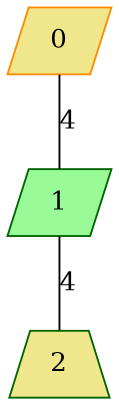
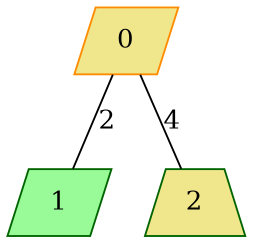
  graph {
    node [color=darkgreen fillcolor=khaki shape=parallelogram style=filled weight=1]
    0 [color=darkorange]
    1 [fillcolor=palegreen]
    2 [shape=trapezium]
-   0 -- 1 [label=4]
-   1 -- 2 [label=4]
+   0 -- 1 [label=2]
+   0 -- 2 [label=4]
  }
